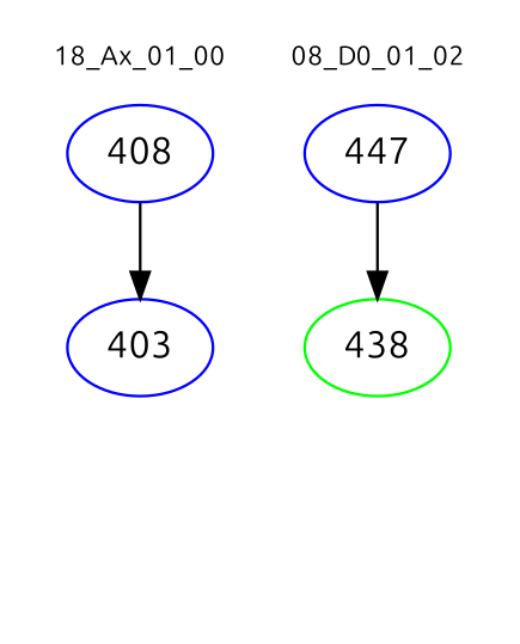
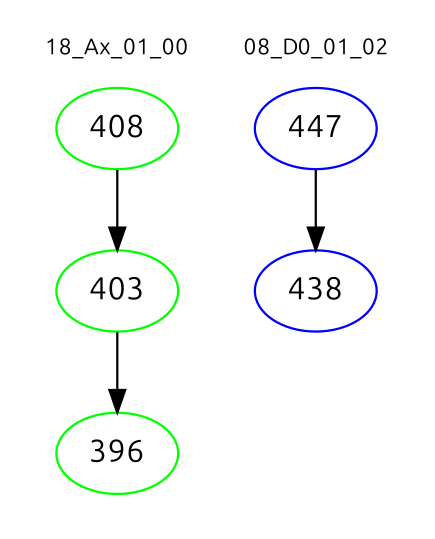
  digraph {
    fontname=Ubuntu
    node [color=blue fontname=Ubuntu]
    edge [color=black fontname=Ubuntu]
-   n1 [label=408]
-   n2 [label=403]
+   n1 [color=green label=408]
+   n2 [color=green label=403]
+   n3 [color=green label=396]
    n4 [label=447]
-   n5 [color=green label=438]
+   n5 [label=438]
    subgraph cluster_1 {
      color=white
      fontsize=10
      label="18_Ax_01_00"
      n1
      n2
+     n3
    }
    subgraph cluster_2 {
      color=white
      fontsize=10
      label="08_D0_01_02"
      n4
      n5
    }
    n1 -> n2
+   n2 -> n3
    n4 -> n5
  }
